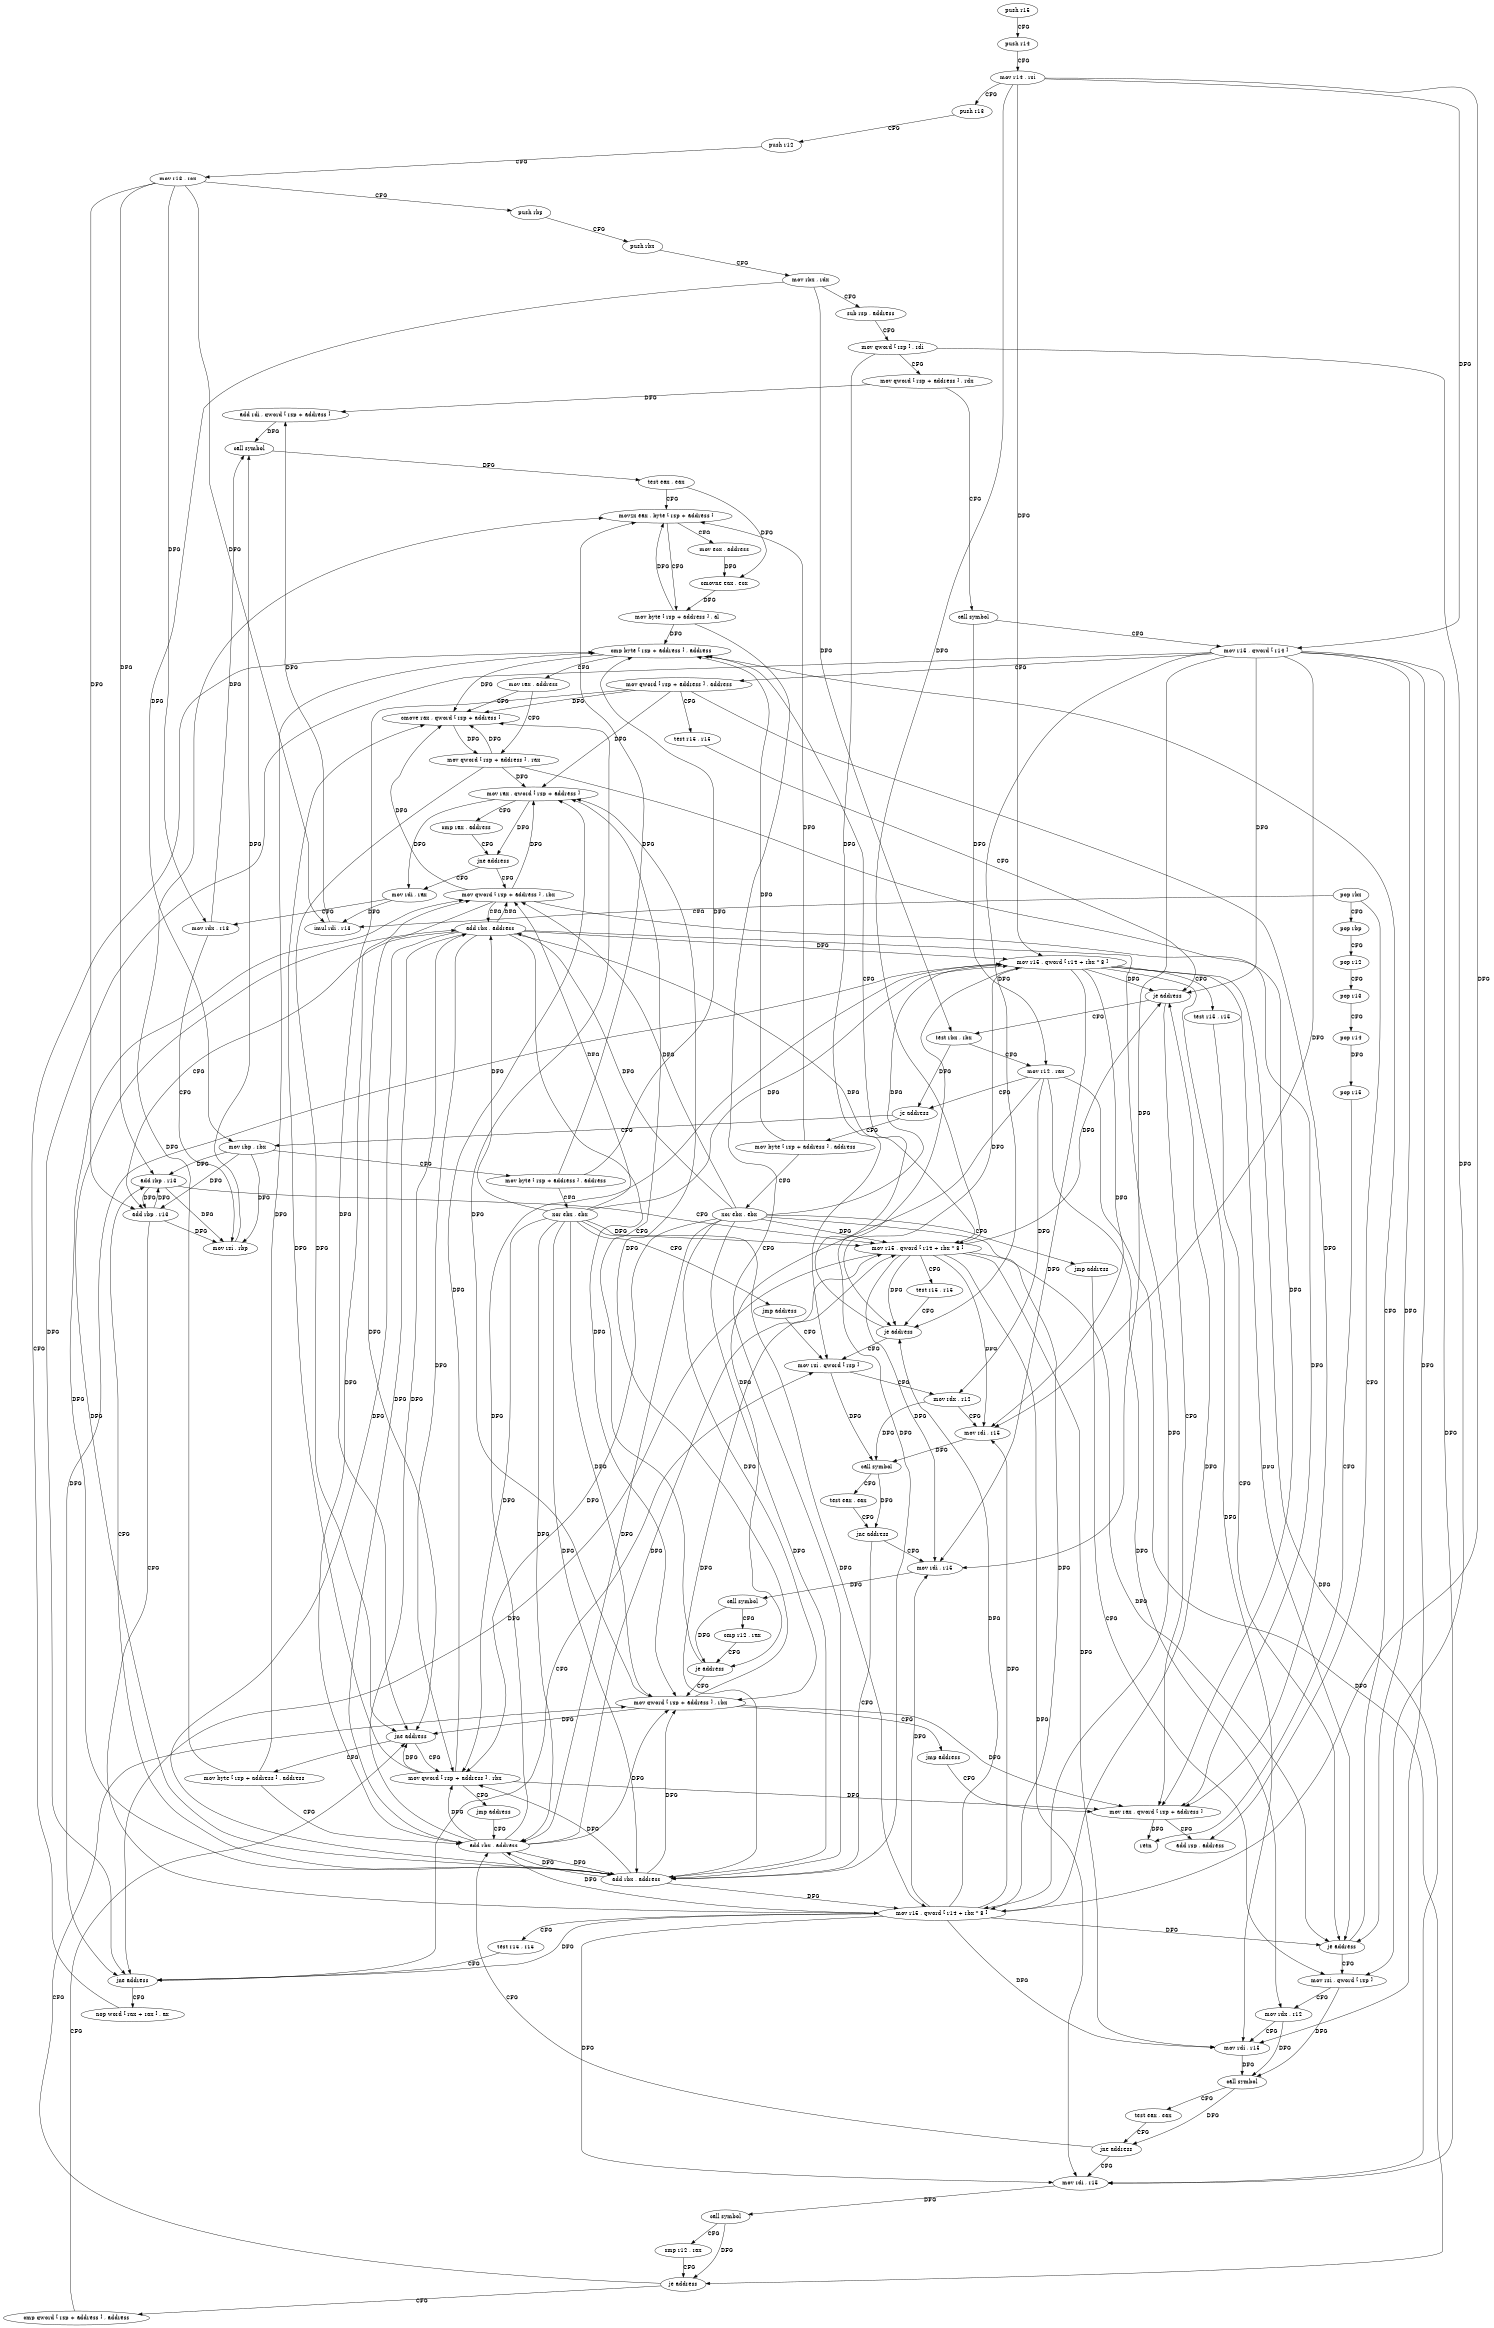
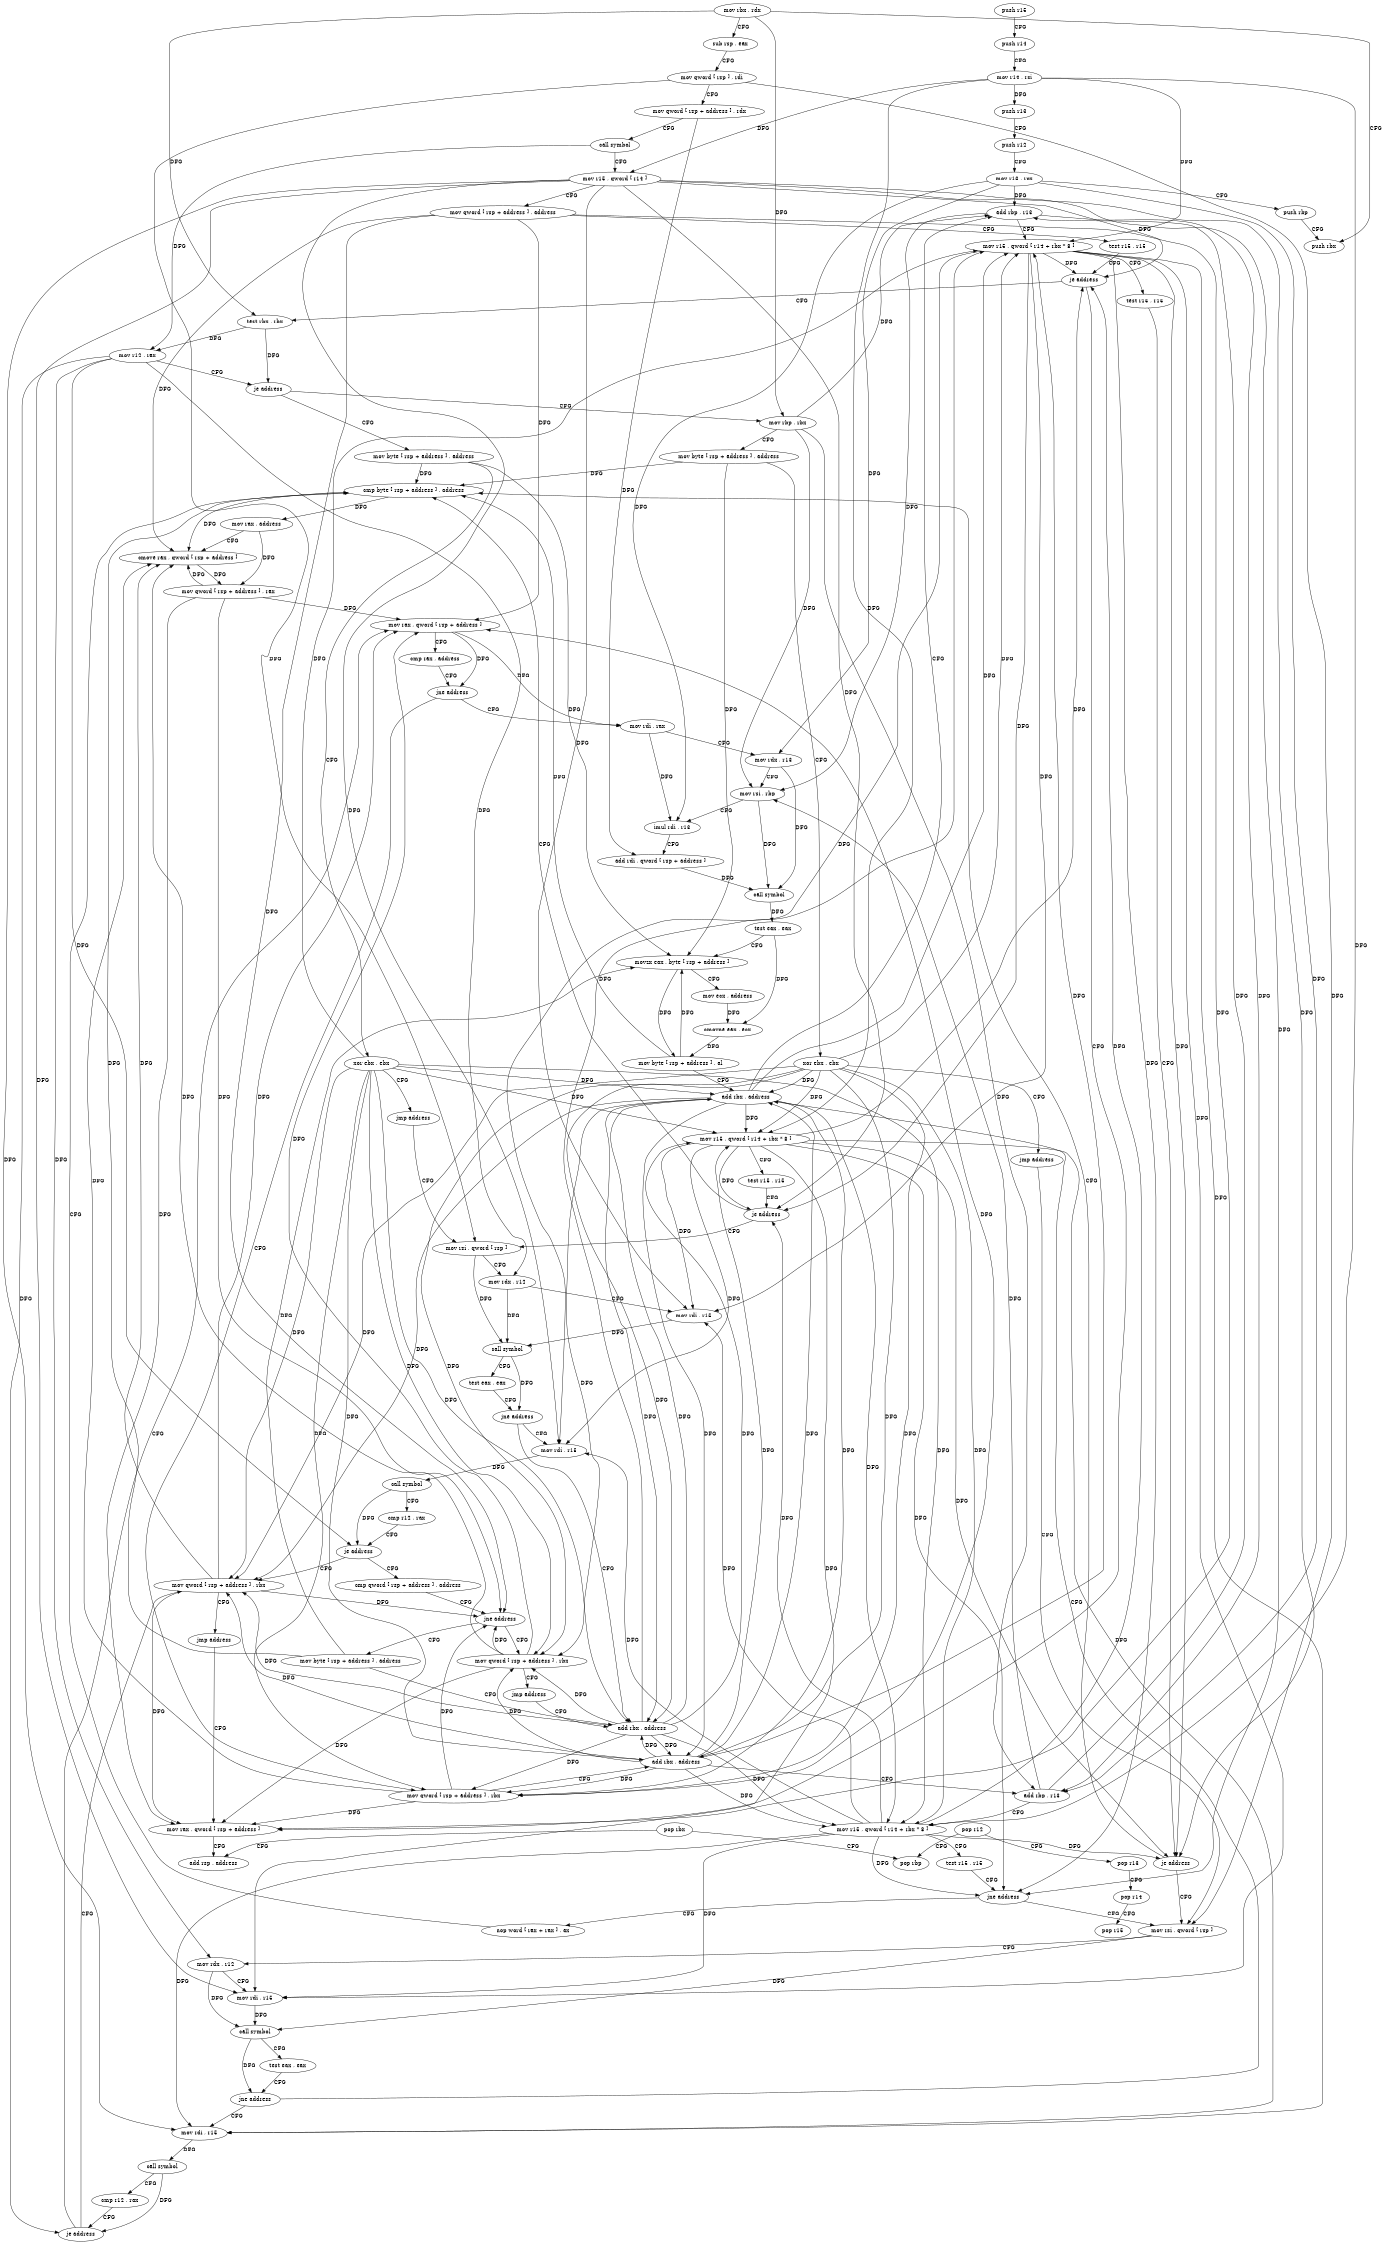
  digraph {
    n1 [label="push r15"]
    n2 [label="push r14"]
    n3 [label="mov r14 , rsi"]
    n4 [label="push r13"]
    n5 [label="mov r15 , qword [ r14 ]"]
    n6 [label="mov r15 , qword [ r14 + rbx * 8 ]"]
    n7 [label="mov r15 , qword [ r14 + rbx * 8 ]"]
    n8 [label="mov r15 , qword [ r14 + rbx * 8 ]"]
    n9 [label="push r12"]
    n10 [label="mov qword [ rsp + address ] , address"]
    n11 [label="je address"]
    n12 [label="mov rdi , r15"]
    n13 [label="mov rdi , r15"]
    n14 [label="mov rdi , r15"]
    n15 [label="mov rdi , r15"]
    n16 [label="je address"]
    n17 [label="je address"]
    n18 [label="jne address"]
    n19 [label="test r15 , r15"]
    n20 [label="test r15 , r15"]
    n21 [label="test r15 , r15"]
    n22 [label="mov r13 , rcx"]
    n23 [label="push rbp"]
    n24 [label="add rbp , r13"]
    n25 [label="mov rdx , r13"]
    n26 [label="imul rdi , r13"]
    n27 [label="add rbp , r13"]
    n28 [label="push rbx"]
    n29 [label="mov rsi , rbp"]
    n30 [label="call symbol"]
    n31 [label="add rdi , qword [ rsp + address ]"]
    n32 [label="mov rbx , rdx"]
-   n33 [label="sub rsp , address"]
+   n33 [label="sub rsp , eax"]
    n34 [label="test rbx , rbx"]
    n35 [label="mov rbp , rbx"]
    n36 [label="mov qword [ rsp ] , rdi"]
    n37 [label="mov r12 , rax"]
    n38 [label="je address"]
    n39 [label="mov byte [ rsp + address ] , address"]
    n40 [label="mov qword [ rsp + address ] , rdx"]
    n41 [label="mov rsi , qword [ rsp ]"]
    n42 [label="mov rsi , qword [ rsp ]"]
    n43 [label="call symbol"]
    n44 [label="mov rdx , r12"]
    n45 [label="call symbol"]
    n46 [label="mov rdx , r12"]
    n47 [label="call symbol"]
    n48 [label="je address"]
    n49 [label="je address"]
    n50 [label="test r15 , r15"]
    n51 [label="mov rax , qword [ rsp + address ]"]
    n52 [label="mov rax , qword [ rsp + address ]"]
    n53 [label="cmove rax , qword [ rsp + address ]"]
    n54 [label="jne address"]
    n55 [label="call symbol"]
    n56 [label="call symbol"]
    n57 [label="cmp byte [ rsp + address ] , address"]
    n58 [label="nop word [ rax + rax ] , ax"]
    n59 [label="add rsp , address"]
-   n60 [label=retn]
    n61 [label="cmp rax , address"]
    n62 [label="jne address"]
    n63 [label="mov rdi , rax"]
    n64 [label="mov qword [ rsp + address ] , rax"]
    n65 [label="mov qword [ rsp + address ] , rbx"]
    n66 [label="mov byte [ rsp + address ] , address"]
    n67 [label="mov byte [ rsp + address ] , address"]
    n68 [label="pop rbx"]
    n69 [label="pop rbp"]
    n70 [label="pop r12"]
    n71 [label="pop r13"]
    n72 [label="pop r14"]
    n73 [label="pop r15"]
    n74 [label="mov qword [ rsp + address ] , rbx"]
    n75 [label="cmp qword [ rsp + address ] , address"]
    n76 [label="xor ebx , ebx"]
    n77 [label="movzx eax , byte [ rsp + address ]"]
    n78 [label="jmp address"]
    n79 [label="add rbx , address"]
    n80 [label="add rbx , address"]
    n81 [label="mov qword [ rsp + address ] , rbx"]
    n82 [label="add rbx , address"]
    n83 [label="mov rax , address"]
    n84 [label="mov ecx , address"]
    n85 [label="mov byte [ rsp + address ] , al"]
    n86 [label="xor ebx , ebx"]
    n87 [label="jmp address"]
    n88 [label="jmp address"]
    n89 [label="test eax , eax"]
    n90 [label="jne address"]
    n91 [label="jmp address"]
    n92 [label="test eax , eax"]
    n93 [label="jne address"]
    n94 [label="cmp r12 , rax"]
    n95 [label="cmp r12 , rax"]
    n96 [label="test eax , eax"]
    n97 [label="cmovne eax , ecx"]
    n1 -> n2 [label=CFG]
    n2 -> n3 [label=CFG]
-   n3 -> n4 [label=CFG]
+   n3 -> n4 [label=DFG]
    n3 -> n5 [label=DFG]
    n3 -> n6 [label=DFG]
    n3 -> n7 [label=DFG]
    n3 -> n8 [label=DFG]
    n4 -> n9 [label=CFG]
    n5 -> n10 [label=CFG]
    n5 -> n11 [label=DFG]
    n5 -> n12 [label=DFG]
    n5 -> n13 [label=DFG]
    n5 -> n14 [label=DFG]
    n5 -> n15 [label=DFG]
    n5 -> n16 [label=DFG]
    n5 -> n17 [label=DFG]
    n5 -> n18 [label=DFG]
    n6 -> n11 [label=DFG]
    n6 -> n12 [label=DFG]
    n6 -> n13 [label=DFG]
    n6 -> n14 [label=DFG]
    n6 -> n15 [label=DFG]
    n6 -> n16 [label=DFG]
    n6 -> n17 [label=DFG]
    n6 -> n18 [label=DFG]
    n6 -> n19 [label=CFG]
    n7 -> n11 [label=DFG]
    n7 -> n12 [label=DFG]
    n7 -> n13 [label=DFG]
    n7 -> n14 [label=DFG]
    n7 -> n15 [label=DFG]
    n7 -> n16 [label=DFG]
    n7 -> n17 [label=DFG]
    n7 -> n18 [label=DFG]
    n7 -> n20 [label=CFG]
    n8 -> n11 [label=DFG]
    n8 -> n12 [label=DFG]
    n8 -> n13 [label=DFG]
    n8 -> n14 [label=DFG]
    n8 -> n15 [label=DFG]
    n8 -> n16 [label=DFG]
    n8 -> n17 [label=DFG]
    n8 -> n18 [label=DFG]
    n8 -> n21 [label=CFG]
    n9 -> n22 [label=CFG]
    n10 -> n50 [label=CFG]
    n10 -> n51 [label=DFG]
    n10 -> n52 [label=DFG]
    n10 -> n53 [label=DFG]
    n10 -> n54 [label=DFG]
    n11 -> n34 [label=CFG]
    n11 -> n51 [label=CFG]
    n12 -> n45 [label=DFG]
    n13 -> n55 [label=DFG]
    n14 -> n47 [label=DFG]
    n15 -> n56 [label=DFG]
    n16 -> n41 [label=CFG]
    n16 -> n57 [label=CFG]
    n17 -> n42 [label=CFG]
    n17 -> n57 [label=CFG]
    n18 -> n42 [label=CFG]
    n18 -> n58 [label=CFG]
    n19 -> n16 [label=CFG]
    n20 -> n17 [label=CFG]
    n21 -> n18 [label=CFG]
    n22 -> n23 [label=CFG]
    n22 -> n24 [label=DFG]
    n22 -> n25 [label=DFG]
    n22 -> n26 [label=DFG]
    n22 -> n27 [label=DFG]
    n23 -> n28 [label=CFG]
    n24 -> n7 [label=CFG]
    n24 -> n27 [label=DFG]
    n24 -> n29 [label=DFG]
    n25 -> n29 [label=CFG]
    n25 -> n30 [label=DFG]
-   n26 -> n31 [label=DFG]
+   n26 -> n31 [label=CFG]
    n27 -> n8 [label=CFG]
    n27 -> n24 [label=DFG]
    n27 -> n29 [label=DFG]
-   n28 -> n32 [label=CFG]
-   n68 -> n26 [label=CFG]
+   n32 -> n28 [label=CFG]
+   n29 -> n26 [label=CFG]
    n29 -> n30 [label=DFG]
    n30 -> n96 [label=DFG]
    n31 -> n30 [label=DFG]
    n32 -> n33 [label=CFG]
    n32 -> n34 [label=DFG]
    n32 -> n35 [label=DFG]
    n33 -> n36 [label=CFG]
-   n34 -> n37 [label=CFG]
+   n34 -> n37 [label=DFG]
    n34 -> n38 [label=DFG]
    n35 -> n24 [label=DFG]
    n35 -> n27 [label=DFG]
    n35 -> n29 [label=DFG]
    n35 -> n39 [label=CFG]
    n36 -> n40 [label=CFG]
    n36 -> n41 [label=DFG]
    n36 -> n42 [label=DFG]
    n37 -> n38 [label=CFG]
    n37 -> n44 [label=DFG]
    n37 -> n46 [label=DFG]
    n37 -> n48 [label=DFG]
    n37 -> n49 [label=DFG]
    n38 -> n35 [label=CFG]
    n38 -> n67 [label=CFG]
    n39 -> n57 [label=DFG]
    n39 -> n77 [label=DFG]
    n39 -> n86 [label=CFG]
    n40 -> n31 [label=DFG]
    n40 -> n43 [label=CFG]
    n41 -> n44 [label=CFG]
    n41 -> n45 [label=DFG]
    n42 -> n46 [label=CFG]
    n42 -> n47 [label=DFG]
    n43 -> n5 [label=CFG]
    n43 -> n37 [label=DFG]
    n44 -> n12 [label=CFG]
    n44 -> n45 [label=DFG]
    n45 -> n89 [label=CFG]
    n45 -> n90 [label=DFG]
    n46 -> n14 [label=CFG]
    n46 -> n47 [label=DFG]
    n47 -> n92 [label=CFG]
    n47 -> n93 [label=DFG]
    n48 -> n74 [label=CFG]
    n48 -> n75 [label=CFG]
    n49 -> n52 [label=CFG]
    n49 -> n74 [label=CFG]
    n50 -> n11 [label=CFG]
    n51 -> n59 [label=CFG]
-   n51 -> n60 [label=DFG]
    n52 -> n61 [label=CFG]
    n52 -> n62 [label=DFG]
    n52 -> n63 [label=DFG]
    n53 -> n64 [label=DFG]
    n54 -> n65 [label=CFG]
    n54 -> n66 [label=CFG]
    n55 -> n48 [label=DFG]
    n55 -> n94 [label=CFG]
    n56 -> n49 [label=DFG]
    n56 -> n95 [label=CFG]
    n57 -> n53 [label=DFG]
-   n57 -> n83 [label=CFG]
+   n57 -> n83 [label=DFG]
    n58 -> n57 [label=CFG]
    n61 -> n62 [label=CFG]
    n62 -> n63 [label=CFG]
    n62 -> n81 [label=CFG]
    n63 -> n25 [label=CFG]
    n63 -> n26 [label=DFG]
    n64 -> n51 [label=DFG]
    n64 -> n52 [label=DFG]
    n64 -> n53 [label=DFG]
    n64 -> n54 [label=DFG]
    n65 -> n51 [label=DFG]
    n65 -> n52 [label=DFG]
    n65 -> n53 [label=DFG]
    n65 -> n54 [label=DFG]
    n65 -> n88 [label=CFG]
    n66 -> n57 [label=DFG]
    n66 -> n77 [label=DFG]
    n66 -> n79 [label=CFG]
    n67 -> n57 [label=DFG]
    n67 -> n76 [label=CFG]
    n67 -> n77 [label=DFG]
    n68 -> n59 [label=CFG]
    n68 -> n69 [label=CFG]
-   n69 -> n70 [label=CFG]
+   n70 -> n69 [label=CFG]
    n70 -> n71 [label=CFG]
    n71 -> n72 [label=CFG]
-   n72 -> n73 [label=DFG]
-   n73 -> n60 [label=CFG]
+   n72 -> n73 [label=CFG]
    n74 -> n51 [label=DFG]
    n74 -> n52 [label=DFG]
    n74 -> n53 [label=DFG]
    n74 -> n54 [label=DFG]
    n74 -> n87 [label=CFG]
    n75 -> n54 [label=CFG]
    n76 -> n6 [label=DFG]
    n76 -> n7 [label=DFG]
    n76 -> n8 [label=DFG]
    n76 -> n65 [label=DFG]
    n76 -> n74 [label=DFG]
    n76 -> n78 [label=CFG]
    n76 -> n79 [label=DFG]
    n76 -> n80 [label=DFG]
    n76 -> n81 [label=DFG]
    n76 -> n82 [label=DFG]
    n77 -> n84 [label=CFG]
-   n77 -> n85 [label=CFG]
+   n77 -> n85 [label=DFG]
    n78 -> n41 [label=CFG]
    n79 -> n6 [label=DFG]
    n79 -> n7 [label=DFG]
    n79 -> n8 [label=DFG]
    n79 -> n65 [label=DFG]
    n79 -> n74 [label=DFG]
    n79 -> n80 [label=DFG]
    n79 -> n81 [label=DFG]
    n79 -> n82 [label=DFG]
    n80 -> n6 [label=DFG]
    n80 -> n7 [label=DFG]
    n80 -> n8 [label=DFG]
    n80 -> n24 [label=CFG]
    n80 -> n65 [label=DFG]
    n80 -> n74 [label=DFG]
    n80 -> n79 [label=DFG]
    n80 -> n81 [label=DFG]
    n80 -> n82 [label=DFG]
    n81 -> n51 [label=DFG]
    n81 -> n52 [label=DFG]
    n81 -> n53 [label=DFG]
    n81 -> n54 [label=DFG]
    n81 -> n82 [label=CFG]
    n82 -> n6 [label=DFG]
    n82 -> n7 [label=DFG]
    n82 -> n8 [label=DFG]
    n82 -> n27 [label=CFG]
    n82 -> n65 [label=DFG]
    n82 -> n74 [label=DFG]
    n82 -> n79 [label=DFG]
    n82 -> n80 [label=DFG]
    n82 -> n81 [label=DFG]
    n83 -> n53 [label=CFG]
-   n83 -> n64 [label=CFG]
+   n83 -> n64 [label=DFG]
    n84 -> n97 [label=DFG]
    n85 -> n57 [label=DFG]
    n85 -> n77 [label=DFG]
    n85 -> n80 [label=CFG]
    n86 -> n6 [label=DFG]
    n86 -> n7 [label=DFG]
    n86 -> n8 [label=DFG]
    n86 -> n65 [label=DFG]
    n86 -> n74 [label=DFG]
    n86 -> n79 [label=DFG]
    n86 -> n80 [label=DFG]
    n86 -> n81 [label=DFG]
    n86 -> n82 [label=DFG]
    n86 -> n91 [label=CFG]
    n87 -> n51 [label=CFG]
    n88 -> n79 [label=CFG]
    n89 -> n90 [label=CFG]
    n90 -> n13 [label=CFG]
    n90 -> n79 [label=CFG]
    n91 -> n42 [label=CFG]
    n92 -> n93 [label=CFG]
    n93 -> n15 [label=CFG]
    n93 -> n80 [label=CFG]
    n94 -> n48 [label=CFG]
    n95 -> n49 [label=CFG]
    n96 -> n77 [label=CFG]
    n96 -> n97 [label=DFG]
    n97 -> n85 [label=DFG]
  }
